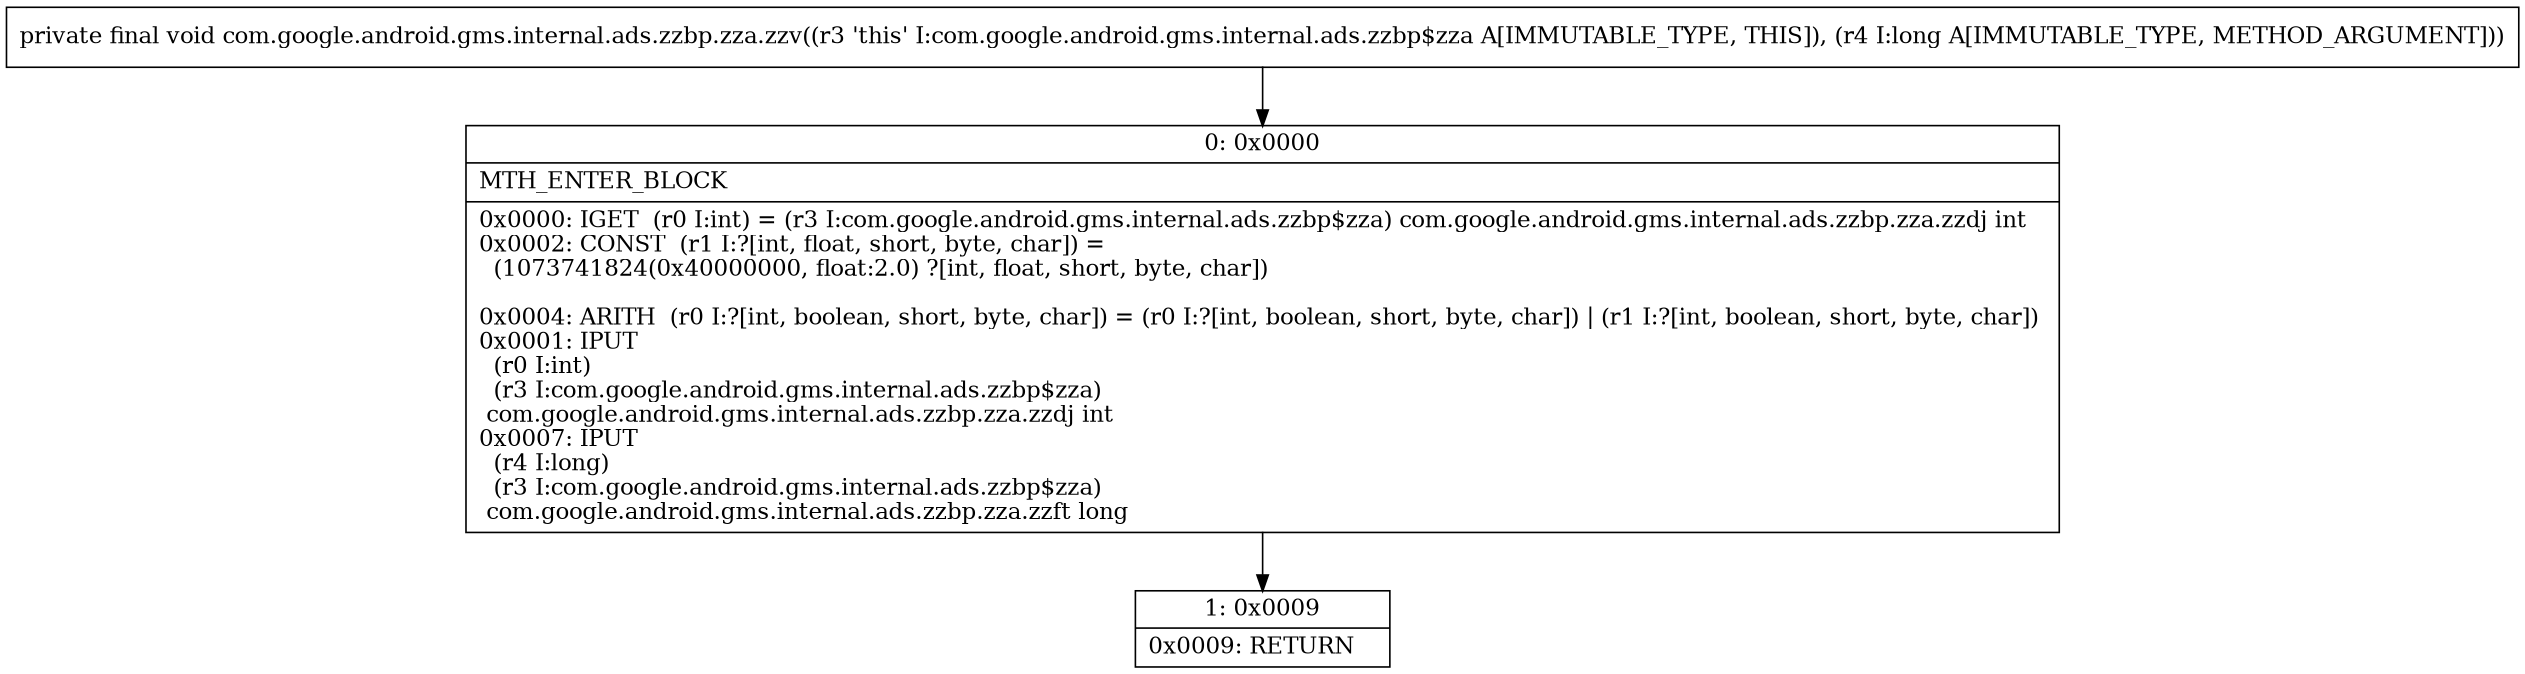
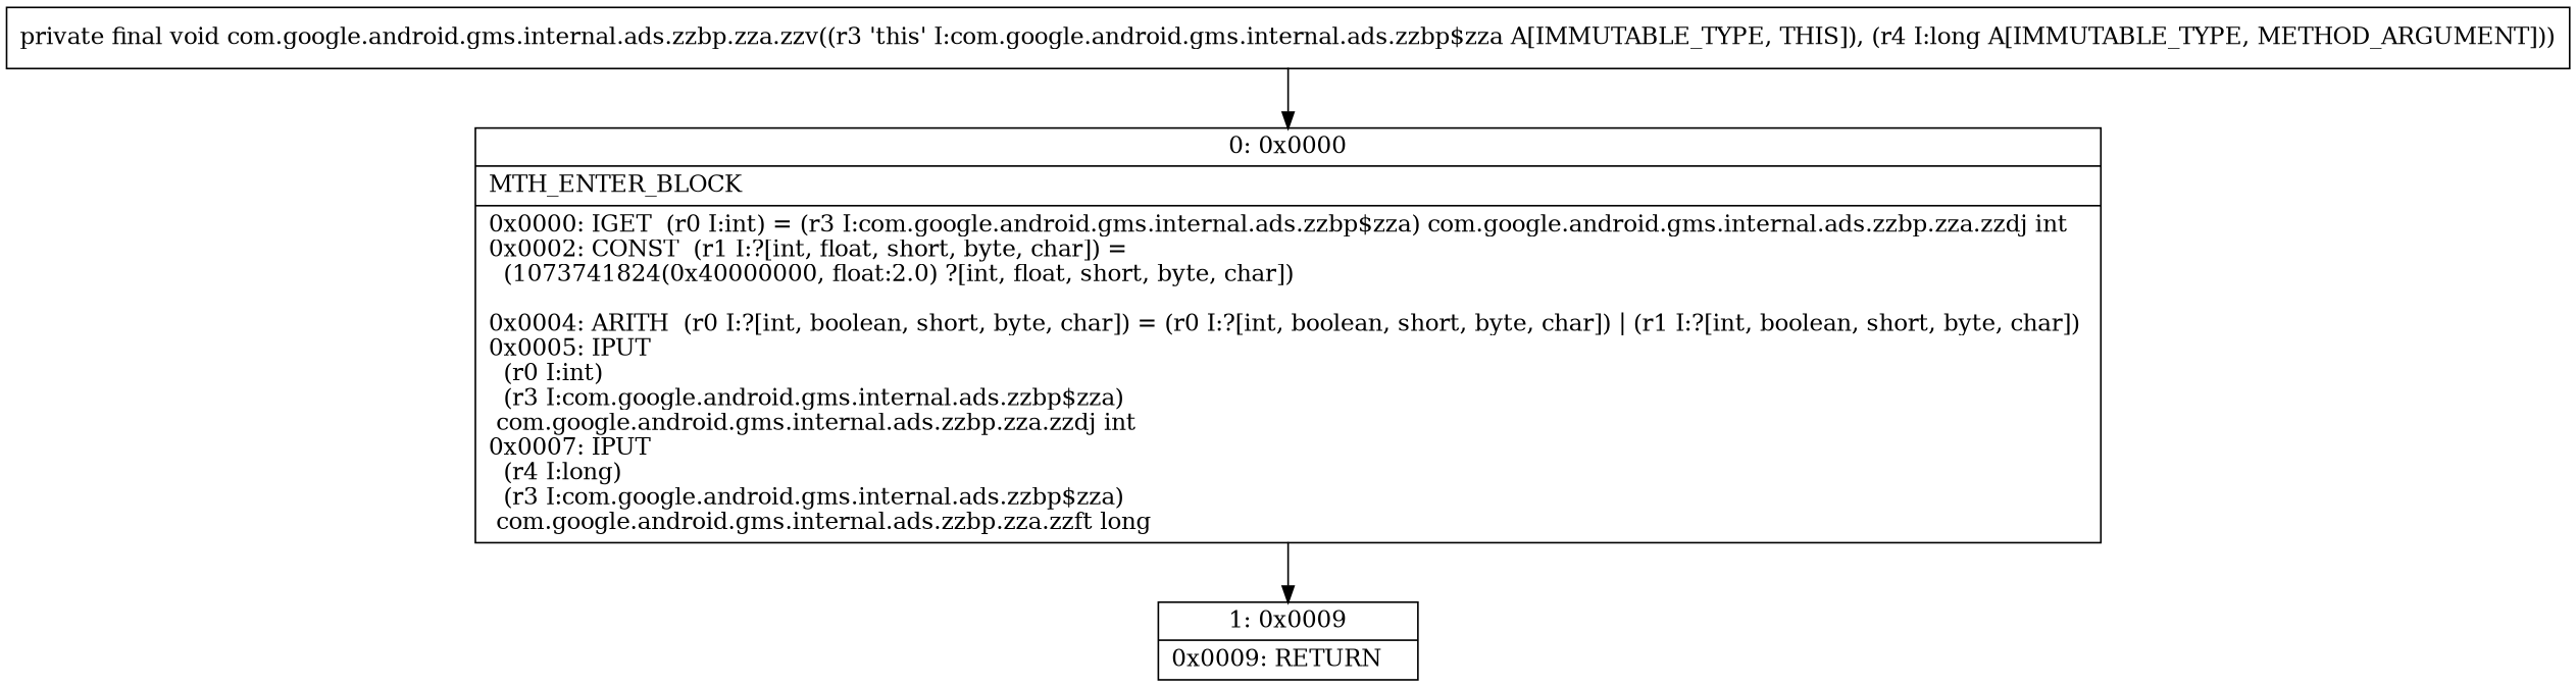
  digraph {
    fontname="DejaVu Serif"
    node [shape=record fontname="DejaVu Serif"]
    edge [fontname="DejaVu Serif"]
-   n1 [label="{0\:\ 0x0000|MTH_ENTER_BLOCK\l|0x0000: IGET  (r0 I:int) = (r3 I:com.google.android.gms.internal.ads.zzbp$zza) com.google.android.gms.internal.ads.zzbp.zza.zzdj int \l0x0002: CONST  (r1 I:?[int, float, short, byte, char]) = \l  (1073741824(0x40000000, float:2.0) ?[int, float, short, byte, char])\l \l0x0004: ARITH  (r0 I:?[int, boolean, short, byte, char]) = (r0 I:?[int, boolean, short, byte, char]) \| (r1 I:?[int, boolean, short, byte, char]) \l0x0001: IPUT  \l  (r0 I:int)\l  (r3 I:com.google.android.gms.internal.ads.zzbp$zza)\l com.google.android.gms.internal.ads.zzbp.zza.zzdj int \l0x0007: IPUT  \l  (r4 I:long)\l  (r3 I:com.google.android.gms.internal.ads.zzbp$zza)\l com.google.android.gms.internal.ads.zzbp.zza.zzft long \l}"]
+   n1 [label="{0\:\ 0x0000|MTH_ENTER_BLOCK\l|0x0000: IGET  (r0 I:int) = (r3 I:com.google.android.gms.internal.ads.zzbp$zza) com.google.android.gms.internal.ads.zzbp.zza.zzdj int \l0x0002: CONST  (r1 I:?[int, float, short, byte, char]) = \l  (1073741824(0x40000000, float:2.0) ?[int, float, short, byte, char])\l \l0x0004: ARITH  (r0 I:?[int, boolean, short, byte, char]) = (r0 I:?[int, boolean, short, byte, char]) \| (r1 I:?[int, boolean, short, byte, char]) \l0x0005: IPUT  \l  (r0 I:int)\l  (r3 I:com.google.android.gms.internal.ads.zzbp$zza)\l com.google.android.gms.internal.ads.zzbp.zza.zzdj int \l0x0007: IPUT  \l  (r4 I:long)\l  (r3 I:com.google.android.gms.internal.ads.zzbp$zza)\l com.google.android.gms.internal.ads.zzbp.zza.zzft long \l}"]
    n2 [label="{1\:\ 0x0009|0x0009: RETURN   \l}"]
    n3 [label="{private final void com.google.android.gms.internal.ads.zzbp.zza.zzv((r3 'this' I:com.google.android.gms.internal.ads.zzbp$zza A[IMMUTABLE_TYPE, THIS]), (r4 I:long A[IMMUTABLE_TYPE, METHOD_ARGUMENT])) }"]
    n1 -> n2
    n3 -> n1
  }
